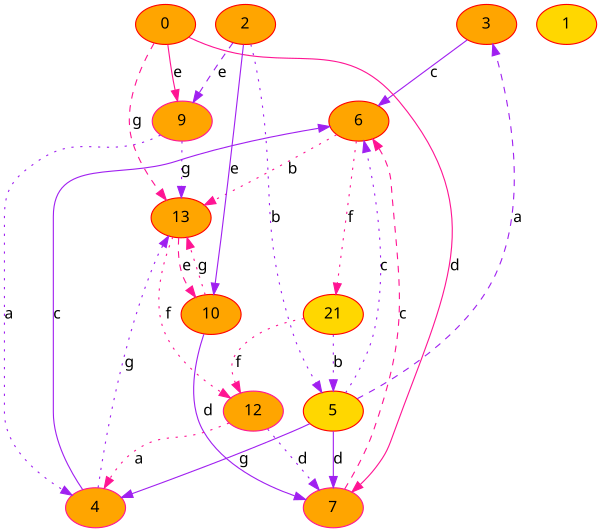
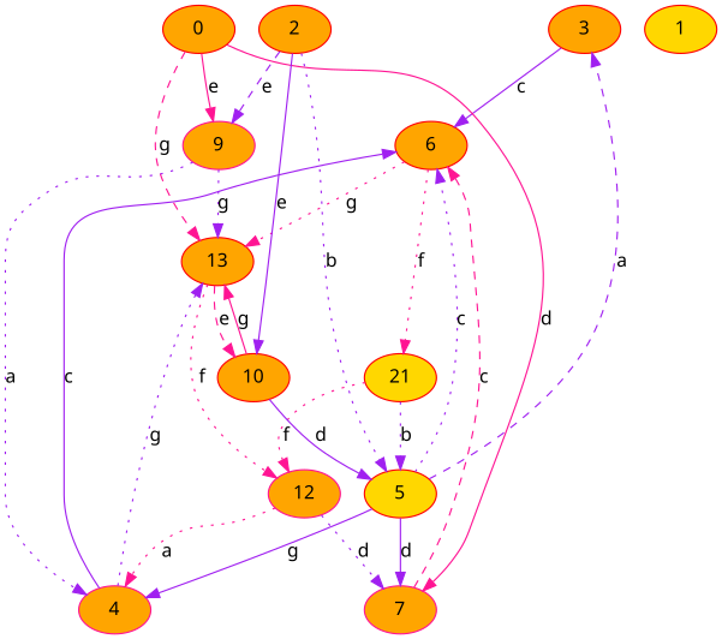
  strict digraph {
    fontname="Noto Sans"
    node [color=red fillcolor=orange fontname="Noto Sans" style=filled]
    edge [color=purple fontname="Noto Sans" style=dotted]
    3
    6
    13
    n4 [fillcolor=gold label=21]
    4 [color=deeppink]
    10
    12 [color=deeppink]
    0
    7 [color=deeppink]
    9 [color=deeppink]
    1 [fillcolor=gold]
    5 [fillcolor=gold]
    2
    3 -> 6 [label=c style=solid]
-   6 -> 13 [color=deeppink label=b]
+   6 -> 13 [color=deeppink label=g]
    6 -> n4 [color=deeppink label=f]
    13 -> 10 [color=deeppink label=e style=dashed]
    13 -> 12 [color=deeppink label=f]
    n4 -> 12 [color=deeppink label=f]
    n4 -> 5 [label=b]
    4 -> 6 [label=c style=solid]
    4 -> 13 [label=g]
-   10 -> 13 [color=deeppink label=g]
-   10 -> 7 [label=d style=solid]
+   10 -> 13 [color=deeppink label=g style=solid]
+   10 -> 5 [label=d style=solid]
    12 -> 4 [color=deeppink label=a]
    12 -> 7 [label=d]
    0 -> 13 [color=deeppink label=g style=dashed]
    0 -> 7 [color=deeppink label=d style=solid]
    0 -> 9 [color=deeppink label=e style=solid]
    7 -> 6 [color=deeppink label=c style=dashed]
    9 -> 13 [label=g]
    9 -> 4 [label=a]
    5 -> 3 [label=a style=dashed]
    5 -> 6 [label=c]
    5 -> 4 [label=g style=solid]
    5 -> 7 [label=d style=solid]
    2 -> 10 [label=e style=solid]
    2 -> 9 [label=e style=dashed]
    2 -> 5 [label=b]
  }
